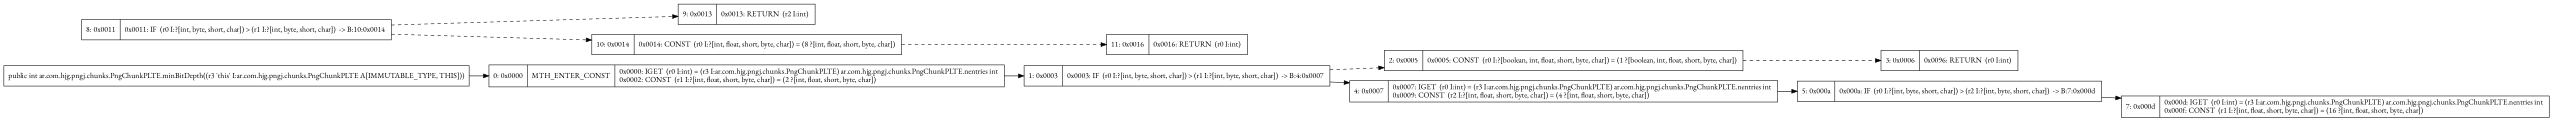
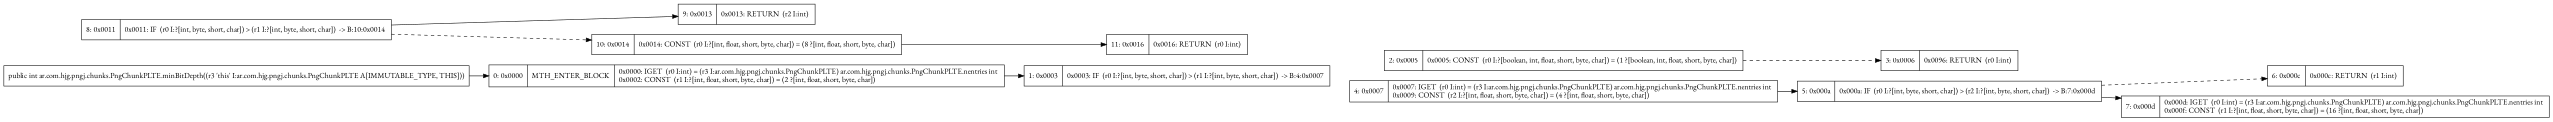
  digraph {
    fontname="EB Garamond"
    rankdir=LR
    node [fontname="EB Garamond" shape=record]
    edge [fontname="EB Garamond"]
-   n1 [label="{0\:\ 0x0000|MTH_ENTER_CONST\l|0x0000: IGET  (r0 I:int) = (r3 I:ar.com.hjg.pngj.chunks.PngChunkPLTE) ar.com.hjg.pngj.chunks.PngChunkPLTE.nentries int \l0x0002: CONST  (r1 I:?[int, float, short, byte, char]) = (2 ?[int, float, short, byte, char]) \l}"]
+   n1 [label="{0\:\ 0x0000|MTH_ENTER_BLOCK\l|0x0000: IGET  (r0 I:int) = (r3 I:ar.com.hjg.pngj.chunks.PngChunkPLTE) ar.com.hjg.pngj.chunks.PngChunkPLTE.nentries int \l0x0002: CONST  (r1 I:?[int, float, short, byte, char]) = (2 ?[int, float, short, byte, char]) \l}"]
    n2 [label="{1\:\ 0x0003|0x0003: IF  (r0 I:?[int, byte, short, char]) \> (r1 I:?[int, byte, short, char])  \-\> B:4:0x0007 \l}"]
    n3 [label="{2\:\ 0x0005|0x0005: CONST  (r0 I:?[boolean, int, float, short, byte, char]) = (1 ?[boolean, int, float, short, byte, char]) \l}"]
    n4 [label="{4\:\ 0x0007|0x0007: IGET  (r0 I:int) = (r3 I:ar.com.hjg.pngj.chunks.PngChunkPLTE) ar.com.hjg.pngj.chunks.PngChunkPLTE.nentries int \l0x0009: CONST  (r2 I:?[int, float, short, byte, char]) = (4 ?[int, float, short, byte, char]) \l}"]
    n5 [label="{3\:\ 0x0006|0x0096: RETURN  (r0 I:int) \l}"]
    n6 [label="{5\:\ 0x000a|0x000a: IF  (r0 I:?[int, byte, short, char]) \> (r2 I:?[int, byte, short, char])  \-\> B:7:0x000d \l}"]
+   n7 [label="{6\:\ 0x000c|0x000c: RETURN  (r1 I:int) \l}"]
    n8 [label="{7\:\ 0x000d|0x000d: IGET  (r0 I:int) = (r3 I:ar.com.hjg.pngj.chunks.PngChunkPLTE) ar.com.hjg.pngj.chunks.PngChunkPLTE.nentries int \l0x000f: CONST  (r1 I:?[int, float, short, byte, char]) = (16 ?[int, float, short, byte, char]) \l}"]
    n9 [label="{8\:\ 0x0011|0x0011: IF  (r0 I:?[int, byte, short, char]) \> (r1 I:?[int, byte, short, char])  \-\> B:10:0x0014 \l}"]
    n10 [label="{9\:\ 0x0013|0x0013: RETURN  (r2 I:int) \l}"]
    n11 [label="{10\:\ 0x0014|0x0014: CONST  (r0 I:?[int, float, short, byte, char]) = (8 ?[int, float, short, byte, char]) \l}"]
    n12 [label="{11\:\ 0x0016|0x0016: RETURN  (r0 I:int) \l}"]
    n13 [label="{public int ar.com.hjg.pngj.chunks.PngChunkPLTE.minBitDepth((r3 'this' I:ar.com.hjg.pngj.chunks.PngChunkPLTE A[IMMUTABLE_TYPE, THIS])) }"]
    n1 -> n2
-   n2 -> n3 [style=dashed]
-   n2 -> n4
    n3 -> n5 [style=dashed]
    n4 -> n6
+   n6 -> n7 [style=dashed]
    n6 -> n8
-   n9 -> n10 [style=dashed]
+   n9 -> n10 [style=solid]
    n9 -> n11 [style=dashed]
-   n11 -> n12 [style=dashed]
+   n11 -> n12
    n13 -> n1
  }
